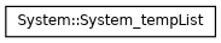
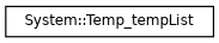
  digraph {
    rankdir=LR
-   n1 [color=black fillcolor=white fontname=Helvetica fontsize=10 height=0.2 label="System::System_tempList" shape=record style=filled width=0.4]
+   n1 [color=black fillcolor=white fontname=Helvetica fontsize=10 height=0.2 label="System::Temp_tempList" shape=record style=filled width=0.4]
  }
